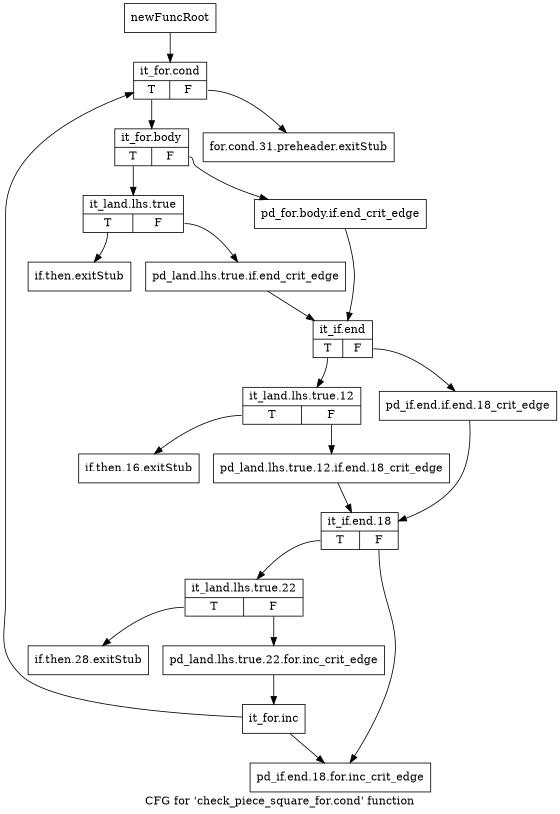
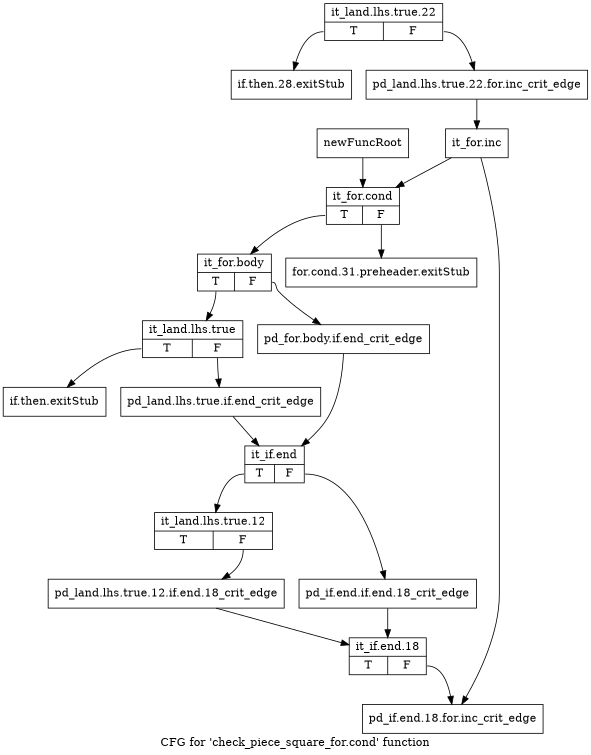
  digraph {
    label="CFG for 'check_piece_square_for.cond' function"
    node [shape=record]
    n1 [label="{newFuncRoot}"]
    n2 [label="{it_for.cond|{<s0>T|<s1>F}}"]
    n3 [label="{for.cond.31.preheader.exitStub}"]
    n4 [label="{it_for.body|{<s0>T|<s1>F}}"]
    n5 [label="{it_land.lhs.true|{<s0>T|<s1>F}}"]
    n6 [label="{pd_for.body.if.end_crit_edge}"]
    n7 [label="{if.then.exitStub}"]
-   n8 [label="{if.then.16.exitStub}"]
    n9 [label="{if.then.28.exitStub}"]
    n10 [label="{pd_land.lhs.true.if.end_crit_edge}"]
    n11 [label="{it_if.end|{<s0>T|<s1>F}}"]
    n12 [label="{it_land.lhs.true.12|{<s0>T|<s1>F}}"]
    n13 [label="{pd_if.end.if.end.18_crit_edge}"]
    n14 [label="{pd_land.lhs.true.12.if.end.18_crit_edge}"]
    n15 [label="{it_if.end.18|{<s0>T|<s1>F}}"]
    n16 [label="{it_land.lhs.true.22|{<s0>T|<s1>F}}"]
    n17 [label="{pd_if.end.18.for.inc_crit_edge}"]
    n18 [label="{pd_land.lhs.true.22.for.inc_crit_edge}"]
    n19 [label="{it_for.inc}"]
    n1 -> n2
    n2 -> n3 [tailport=s1]
    n2 -> n4 [tailport=s0]
    n4 -> n5 [tailport=s0]
    n4 -> n6 [tailport=s1]
    n5 -> n7 [tailport=s0]
    n5 -> n10 [tailport=s1]
    n6 -> n11
    n10 -> n11
    n11 -> n12 [tailport=s0]
    n11 -> n13 [tailport=s1]
-   n12 -> n8 [tailport=s0]
    n12 -> n14 [tailport=s1]
    n13 -> n15
    n14 -> n15
-   n15 -> n16 [tailport=s0]
    n15 -> n17 [tailport=s1]
    n16 -> n9 [tailport=s0]
    n16 -> n18 [tailport=s1]
    n18 -> n19
    n19 -> n2
    n19 -> n17
  }
